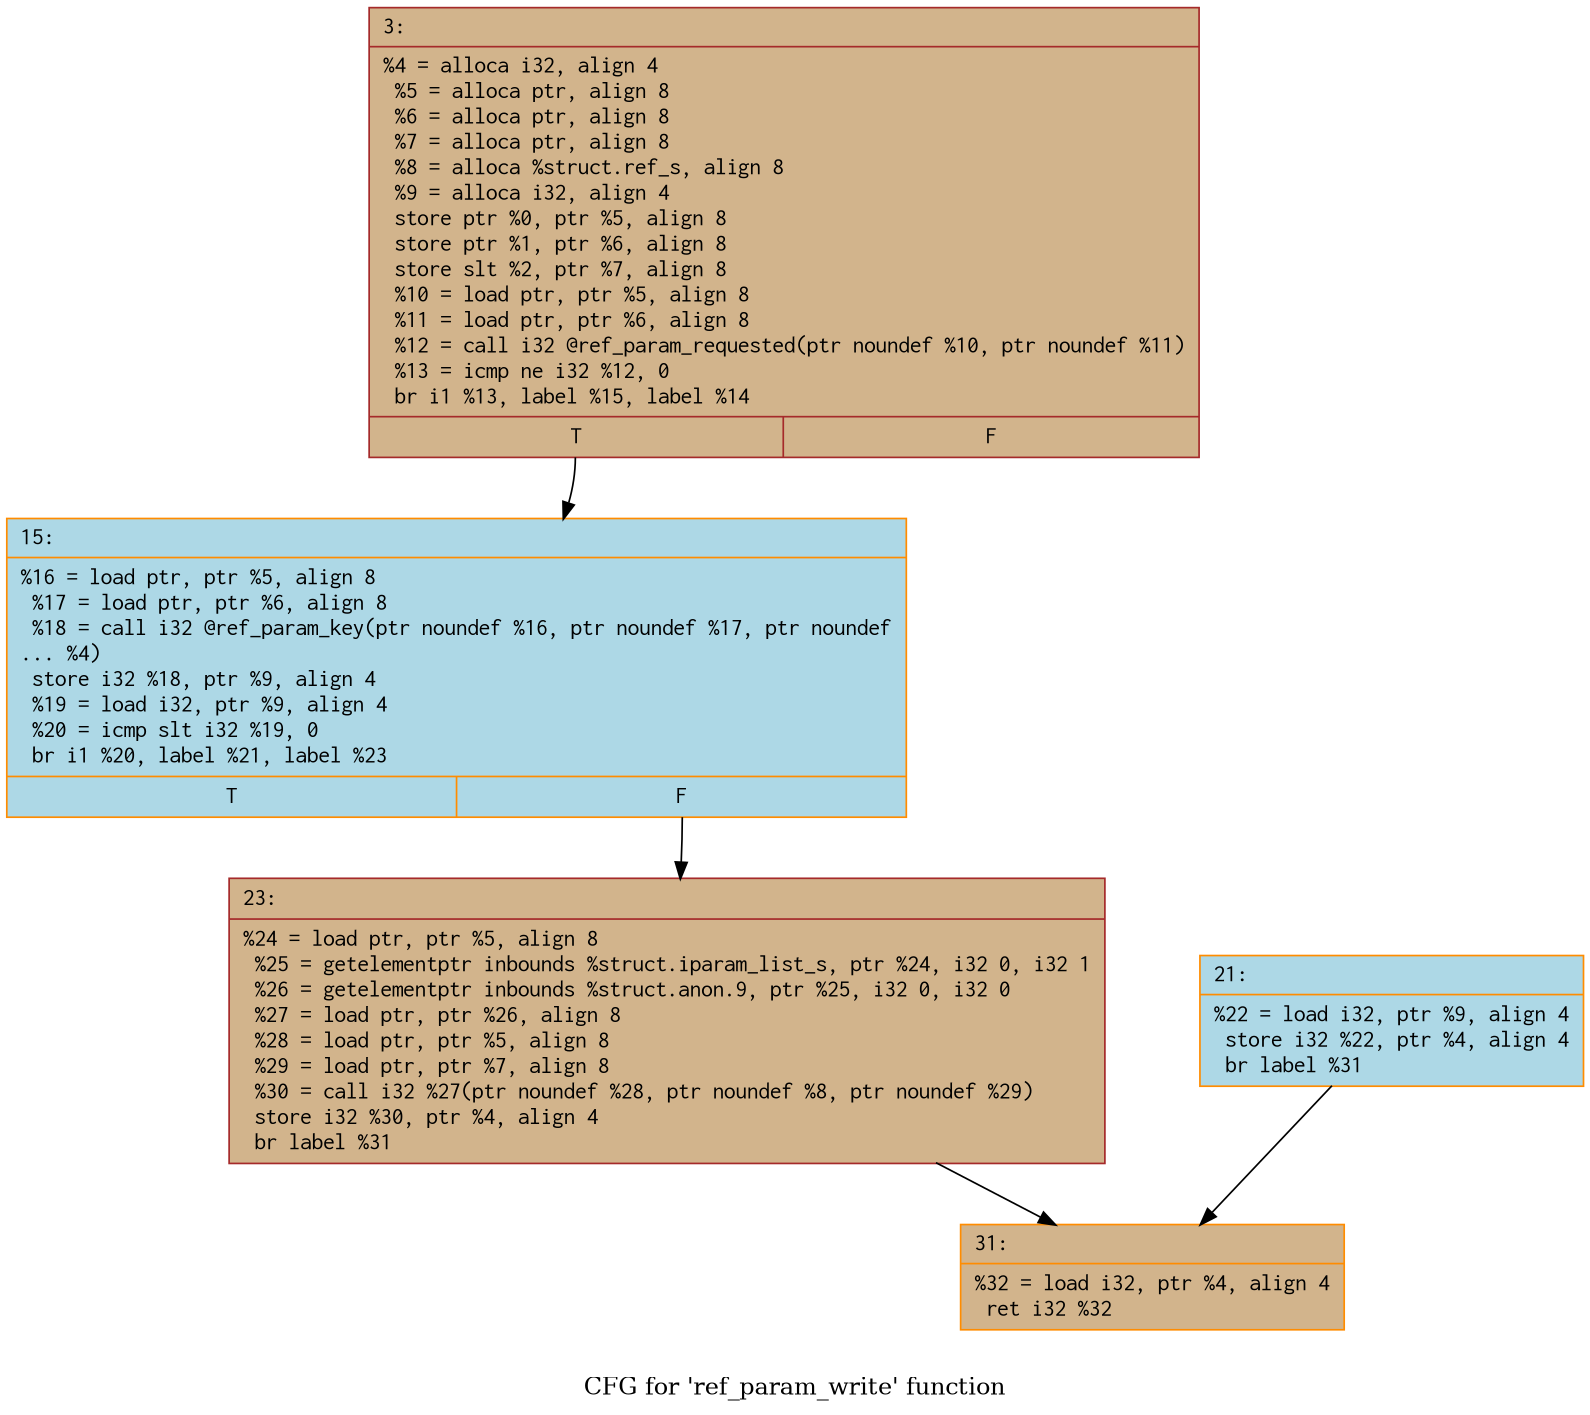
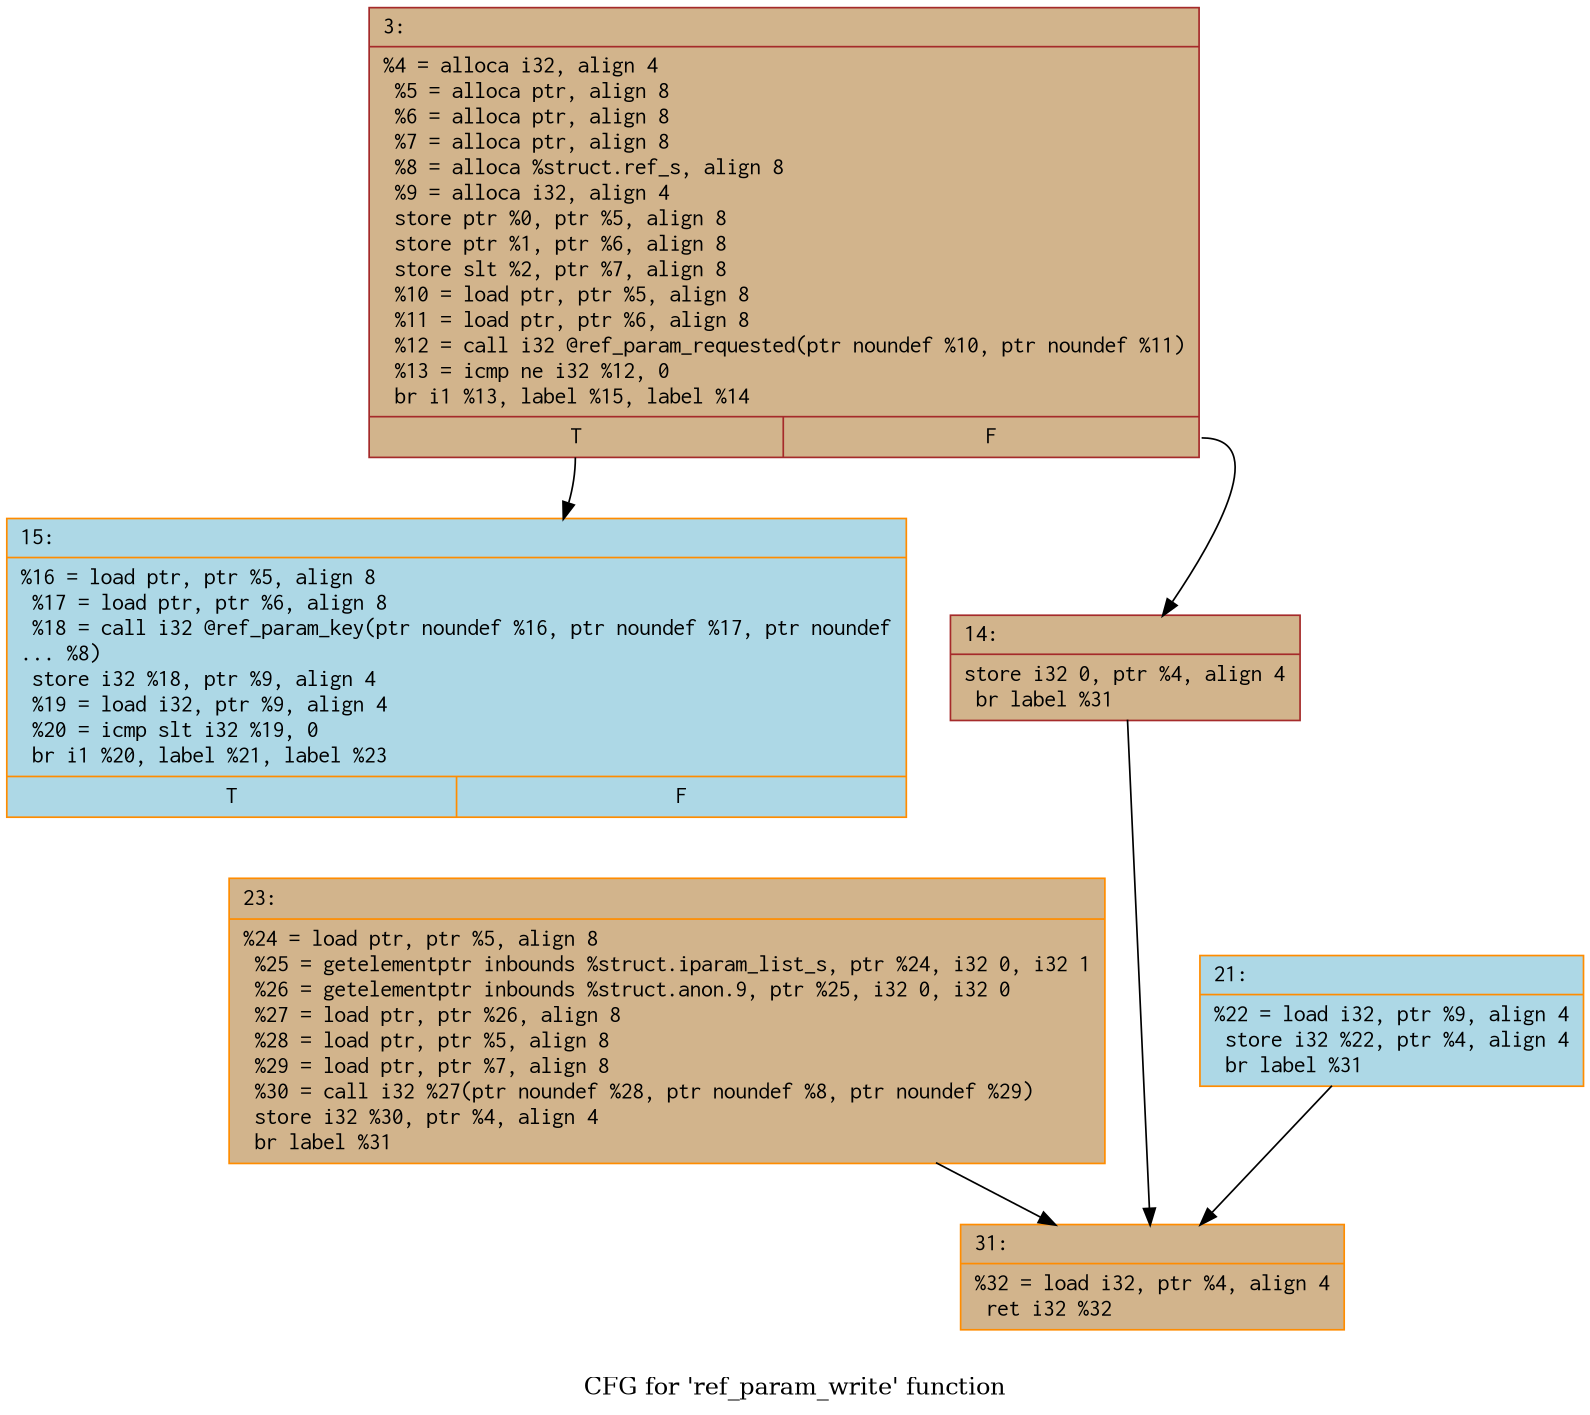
  digraph {
    label="CFG for 'ref_param_write' function"
    node [color=darkorange fillcolor=tan fontname=Courier shape=record style=filled]
    n1 [color=brown label="{3:\l|  %4 = alloca i32, align 4\l  %5 = alloca ptr, align 8\l  %6 = alloca ptr, align 8\l  %7 = alloca ptr, align 8\l  %8 = alloca %struct.ref_s, align 8\l  %9 = alloca i32, align 4\l  store ptr %0, ptr %5, align 8\l  store ptr %1, ptr %6, align 8\l  store slt %2, ptr %7, align 8\l  %10 = load ptr, ptr %5, align 8\l  %11 = load ptr, ptr %6, align 8\l  %12 = call i32 @ref_param_requested(ptr noundef %10, ptr noundef %11)\l  %13 = icmp ne i32 %12, 0\l  br i1 %13, label %15, label %14\l|{<s0>T|<s1>F}}"]
-   n2 [fillcolor=lightblue label="{15:\l|  %16 = load ptr, ptr %5, align 8\l  %17 = load ptr, ptr %6, align 8\l  %18 = call i32 @ref_param_key(ptr noundef %16, ptr noundef %17, ptr noundef\l... %4)\l  store i32 %18, ptr %9, align 4\l  %19 = load i32, ptr %9, align 4\l  %20 = icmp slt i32 %19, 0\l  br i1 %20, label %21, label %23\l|{<s0>T|<s1>F}}"]
-   n4 [color=brown label="{23:\l|  %24 = load ptr, ptr %5, align 8\l  %25 = getelementptr inbounds %struct.iparam_list_s, ptr %24, i32 0, i32 1\l  %26 = getelementptr inbounds %struct.anon.9, ptr %25, i32 0, i32 0\l  %27 = load ptr, ptr %26, align 8\l  %28 = load ptr, ptr %5, align 8\l  %29 = load ptr, ptr %7, align 8\l  %30 = call i32 %27(ptr noundef %28, ptr noundef %8, ptr noundef %29)\l  store i32 %30, ptr %4, align 4\l  br label %31\l}"]
+   n2 [fillcolor=lightblue label="{15:\l|  %16 = load ptr, ptr %5, align 8\l  %17 = load ptr, ptr %6, align 8\l  %18 = call i32 @ref_param_key(ptr noundef %16, ptr noundef %17, ptr noundef\l... %8)\l  store i32 %18, ptr %9, align 4\l  %19 = load i32, ptr %9, align 4\l  %20 = icmp slt i32 %19, 0\l  br i1 %20, label %21, label %23\l|{<s0>T|<s1>F}}"]
+   n3 [color=brown label="{14:\l|  store i32 0, ptr %4, align 4\l  br label %31\l}"]
+   n4 [label="{23:\l|  %24 = load ptr, ptr %5, align 8\l  %25 = getelementptr inbounds %struct.iparam_list_s, ptr %24, i32 0, i32 1\l  %26 = getelementptr inbounds %struct.anon.9, ptr %25, i32 0, i32 0\l  %27 = load ptr, ptr %26, align 8\l  %28 = load ptr, ptr %5, align 8\l  %29 = load ptr, ptr %7, align 8\l  %30 = call i32 %27(ptr noundef %28, ptr noundef %8, ptr noundef %29)\l  store i32 %30, ptr %4, align 4\l  br label %31\l}"]
    n5 [label="{31:\l|  %32 = load i32, ptr %4, align 4\l  ret i32 %32\l}"]
    n6 [fillcolor=lightblue label="{21:\l|  %22 = load i32, ptr %9, align 4\l  store i32 %22, ptr %4, align 4\l  br label %31\l}"]
    n1 -> n2 [tailport=s0]
-   n2 -> n4 [tailport=s1]
+   n1 -> n3 [tailport=s1]
+   n3 -> n5
    n4 -> n5
    n6 -> n5
  }
